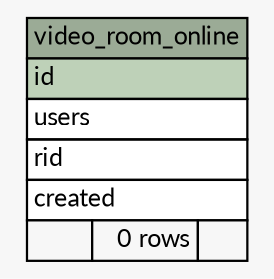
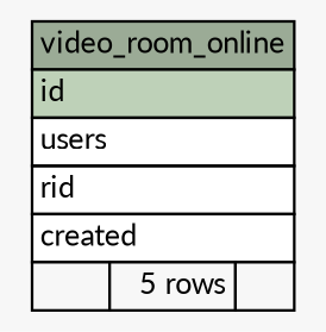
  digraph {
    bgcolor="#f7f7f7"
    fontname=Lato
    fontsize=11
    nodesep=0.18
    rankdir=RL
    ranksep=0.46
-   n1 [fontname=Lato fontsize=11 label=<     <TABLE BORDER="0" CELLBORDER="1" CELLSPACING="0" BGCOLOR="#ffffff">       <TR><TD COLSPAN="3" BGCOLOR="#9bab96" ALIGN="CENTER">video_room_online</TD></TR>       <TR><TD PORT="id" COLSPAN="3" BGCOLOR="#bed1b8" ALIGN="LEFT">id</TD></TR>       <TR><TD PORT="users" COLSPAN="3" ALIGN="LEFT">users</TD></TR>       <TR><TD PORT="rid" COLSPAN="3" ALIGN="LEFT">rid</TD></TR>       <TR><TD PORT="created" COLSPAN="3" ALIGN="LEFT">created</TD></TR>       <TR><TD ALIGN="LEFT" BGCOLOR="#f7f7f7">  </TD><TD ALIGN="RIGHT" BGCOLOR="#f7f7f7">0 rows</TD><TD ALIGN="RIGHT" BGCOLOR="#f7f7f7">  </TD></TR>     </TABLE>> shape=plaintext]
+   n1 [fontname=Lato fontsize=11 label=<     <TABLE BORDER="0" CELLBORDER="1" CELLSPACING="0" BGCOLOR="#ffffff">       <TR><TD COLSPAN="3" BGCOLOR="#9bab96" ALIGN="CENTER">video_room_online</TD></TR>       <TR><TD PORT="id" COLSPAN="3" BGCOLOR="#bed1b8" ALIGN="LEFT">id</TD></TR>       <TR><TD PORT="users" COLSPAN="3" ALIGN="LEFT">users</TD></TR>       <TR><TD PORT="rid" COLSPAN="3" ALIGN="LEFT">rid</TD></TR>       <TR><TD PORT="created" COLSPAN="3" ALIGN="LEFT">created</TD></TR>       <TR><TD ALIGN="LEFT" BGCOLOR="#f7f7f7">  </TD><TD ALIGN="RIGHT" BGCOLOR="#f7f7f7">5 rows</TD><TD ALIGN="RIGHT" BGCOLOR="#f7f7f7">  </TD></TR>     </TABLE>> shape=plaintext]
  }
